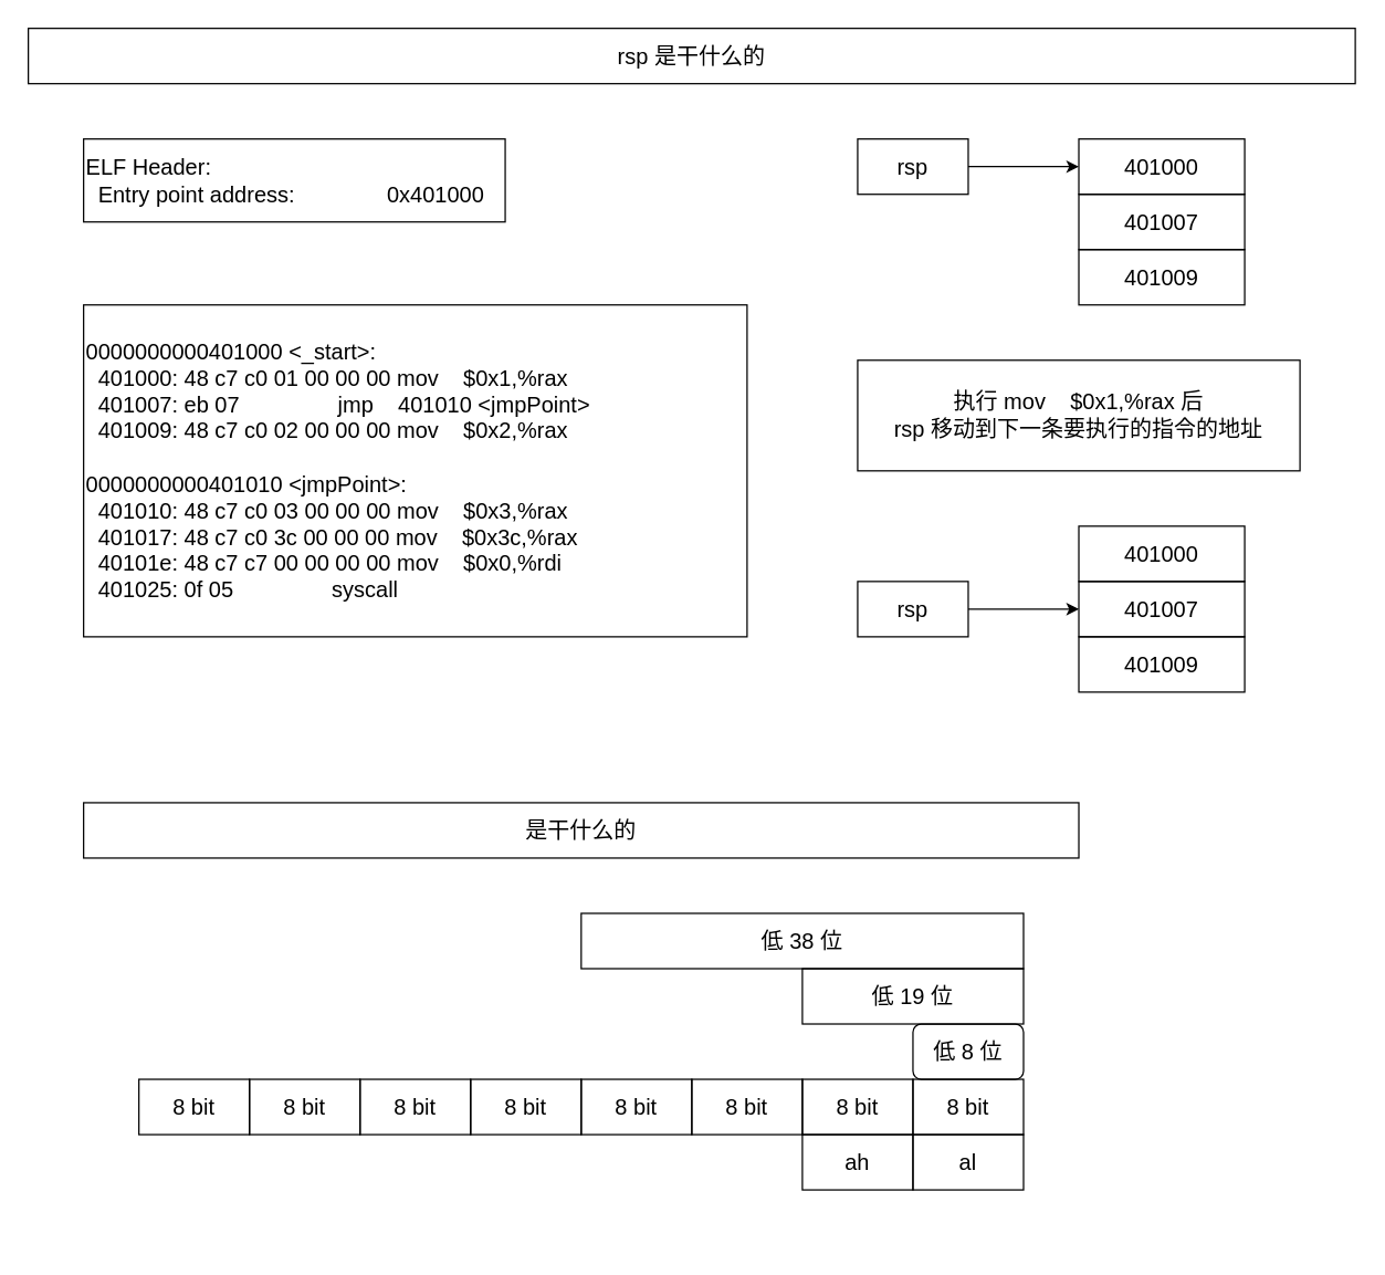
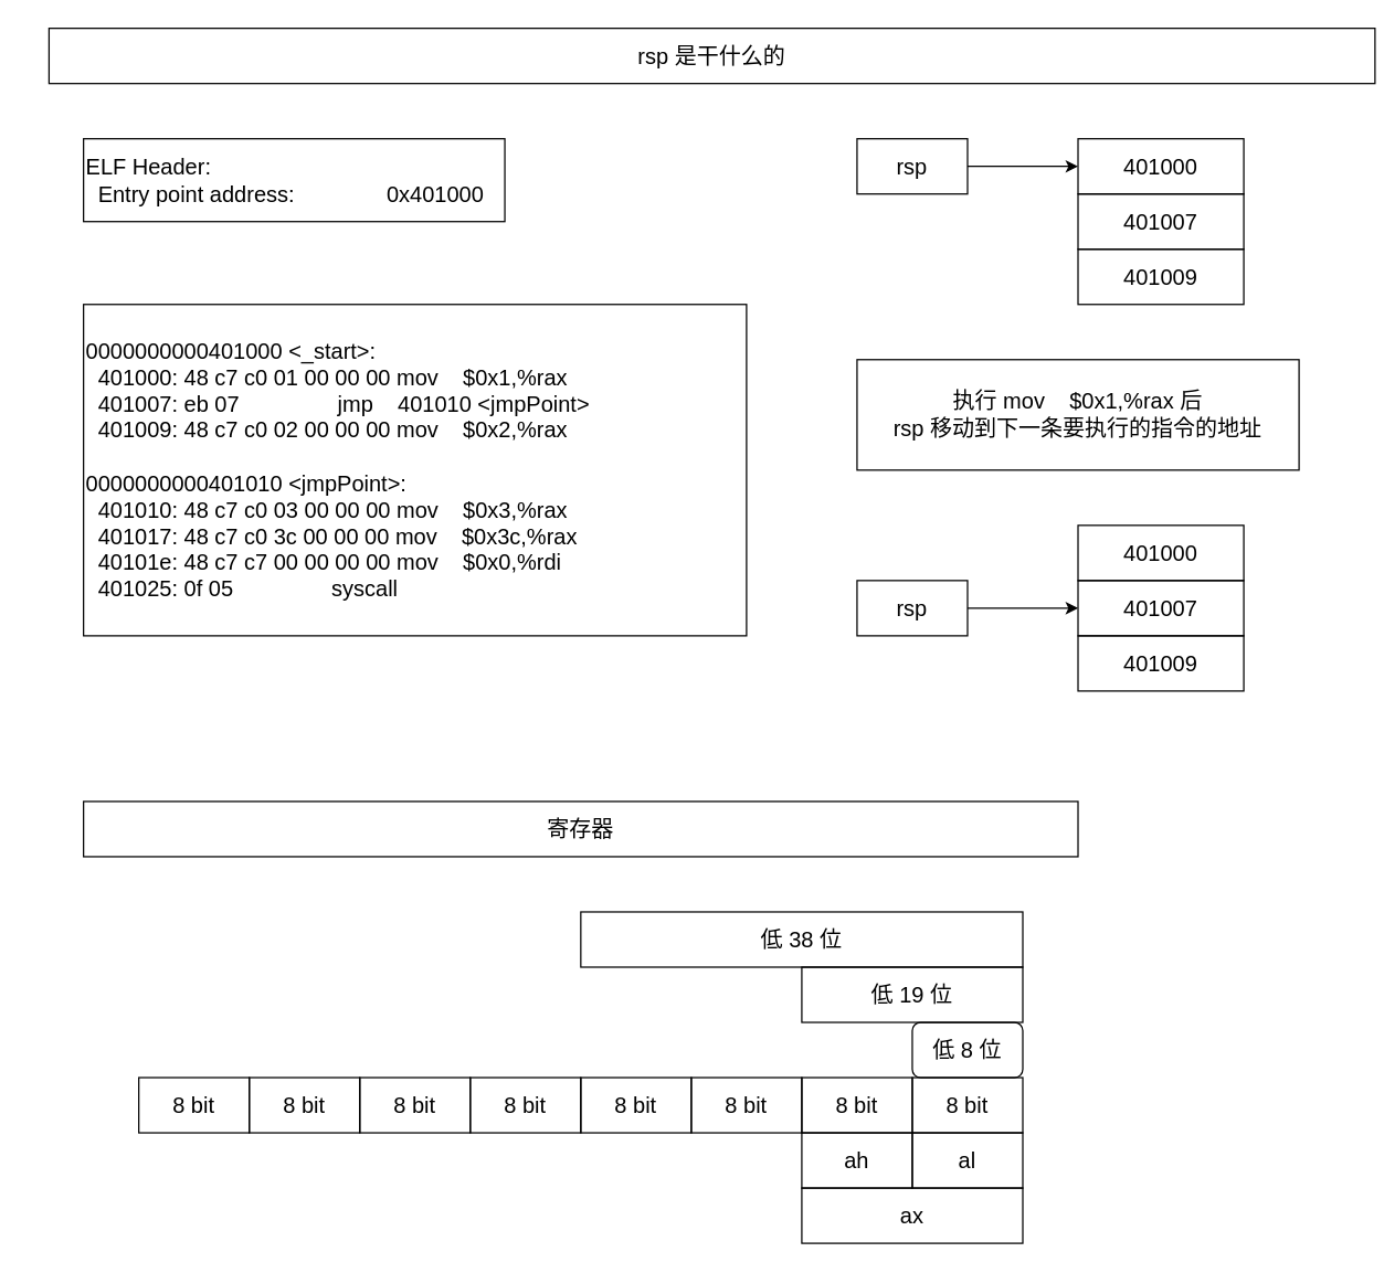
  <mxCell id="0" />
  <mxCell id="1" parent="0" />
- <mxCell id="2" value="rsp 是干什么的" style="rounded=0;whiteSpace=wrap;html=1;fillColor=none;fontSize=16;" parent="1" vertex="1"><mxGeometry x="20" y="20" width="960" height="40" as="geometry" /></mxCell>
+ <mxCell id="2" value="rsp 是干什么的" style="rounded=0;whiteSpace=wrap;html=1;fillColor=none;fontSize=16;" parent="1" vertex="1"><mxGeometry x="35" y="20" width="960" height="40" as="geometry" /></mxCell>
  <mxCell id="3" value="&lt;div style=&quot;font-size: 16px;&quot;&gt;0000000000401000 &amp;lt;_start&amp;gt;:&lt;/div&gt;&lt;div style=&quot;font-size: 16px;&quot;&gt;&amp;nbsp; 401000:&lt;span style=&quot;font-size: 16px;&quot;&gt;&#09;&lt;/span&gt;48 c7 c0 01 00 00 00 &lt;span style=&quot;font-size: 16px;&quot;&gt;&#09;&lt;/span&gt;mov&amp;nbsp; &amp;nbsp; $0x1,%rax&lt;/div&gt;&lt;div style=&quot;font-size: 16px;&quot;&gt;&amp;nbsp; 401007:&lt;span style=&quot;font-size: 16px;&quot;&gt;&#09;&lt;/span&gt;eb 07&amp;nbsp; &amp;nbsp; &amp;nbsp; &amp;nbsp; &amp;nbsp; &amp;nbsp; &amp;nbsp; &amp;nbsp; &lt;span style=&quot;font-size: 16px;&quot;&gt;&#09;&lt;/span&gt;jmp&amp;nbsp; &amp;nbsp; 401010 &amp;lt;jmpPoint&amp;gt;&lt;/div&gt;&lt;div style=&quot;font-size: 16px;&quot;&gt;&amp;nbsp; 401009:&lt;span style=&quot;font-size: 16px;&quot;&gt;&#09;&lt;/span&gt;48 c7 c0 02 00 00 00 &lt;span style=&quot;font-size: 16px;&quot;&gt;&#09;&lt;/span&gt;mov&amp;nbsp; &amp;nbsp; $0x2,%rax&lt;/div&gt;&lt;div style=&quot;font-size: 16px;&quot;&gt;&lt;br style=&quot;font-size: 16px;&quot;&gt;&lt;/div&gt;&lt;div style=&quot;font-size: 16px;&quot;&gt;0000000000401010 &amp;lt;jmpPoint&amp;gt;:&lt;/div&gt;&lt;div style=&quot;font-size: 16px;&quot;&gt;&amp;nbsp; 401010:&lt;span style=&quot;font-size: 16px;&quot;&gt;&#09;&lt;/span&gt;48 c7 c0 03 00 00 00 &lt;span style=&quot;font-size: 16px;&quot;&gt;&#09;&lt;/span&gt;mov&amp;nbsp; &amp;nbsp; $0x3,%rax&lt;/div&gt;&lt;div style=&quot;font-size: 16px;&quot;&gt;&amp;nbsp; 401017:&lt;span style=&quot;font-size: 16px;&quot;&gt;&#09;&lt;/span&gt;48 c7 c0 3c 00 00 00 &lt;span style=&quot;font-size: 16px;&quot;&gt;&#09;&lt;/span&gt;mov&amp;nbsp; &amp;nbsp; $0x3c,%rax&lt;/div&gt;&lt;div style=&quot;font-size: 16px;&quot;&gt;&amp;nbsp; 40101e:&lt;span style=&quot;font-size: 16px;&quot;&gt;&#09;&lt;/span&gt;48 c7 c7 00 00 00 00 &lt;span style=&quot;font-size: 16px;&quot;&gt;&#09;&lt;/span&gt;mov&amp;nbsp; &amp;nbsp; $0x0,%rdi&lt;/div&gt;&lt;div style=&quot;font-size: 16px;&quot;&gt;&amp;nbsp; 401025:&lt;span style=&quot;font-size: 16px;&quot;&gt;&#09;&lt;/span&gt;0f 05&amp;nbsp; &amp;nbsp; &amp;nbsp; &amp;nbsp; &amp;nbsp; &amp;nbsp; &amp;nbsp; &amp;nbsp; &lt;span style=&quot;font-size: 16px;&quot;&gt;&#09;&lt;/span&gt;syscall&lt;/div&gt;" style="rounded=0;whiteSpace=wrap;html=1;fillColor=none;align=left;fontSize=16;" parent="1" vertex="1"><mxGeometry x="60" y="220" width="480" height="240" as="geometry" /></mxCell>
  <mxCell id="4" value="&lt;span style=&quot;text-align: left; font-size: 16px;&quot;&gt;401000&lt;/span&gt;" style="rounded=0;whiteSpace=wrap;html=1;fillColor=none;fontSize=16;" parent="1" vertex="1"><mxGeometry x="780" y="100" width="120" height="40" as="geometry" /></mxCell>
  <mxCell id="5" value="&lt;span style=&quot;text-align: left; font-size: 16px;&quot;&gt;401007&lt;/span&gt;" style="rounded=0;whiteSpace=wrap;html=1;fillColor=none;fontSize=16;" parent="1" vertex="1"><mxGeometry x="780" y="140" width="120" height="40" as="geometry" /></mxCell>
  <mxCell id="6" value="&lt;span style=&quot;text-align: left; font-size: 16px;&quot;&gt;401009&lt;/span&gt;" style="rounded=0;whiteSpace=wrap;html=1;fillColor=none;fontSize=16;" parent="1" vertex="1"><mxGeometry x="780" y="180" width="120" height="40" as="geometry" /></mxCell>
  <mxCell id="7" value="&lt;div style=&quot;font-size: 16px;&quot;&gt;ELF Header:&lt;/div&gt;&lt;div style=&quot;font-size: 16px;&quot;&gt;&lt;span style=&quot;font-size: 16px;&quot;&gt;&amp;nbsp; Entry point address:&amp;nbsp; &amp;nbsp; &amp;nbsp; &amp;nbsp; &amp;nbsp; &amp;nbsp; &amp;nbsp; &amp;nbsp;0x401000&lt;/span&gt;&lt;/div&gt;" style="whiteSpace=wrap;html=1;fillColor=none;align=left;fontSize=16;" parent="1" vertex="1"><mxGeometry x="60" y="100" width="305" height="60" as="geometry" /></mxCell>
  <mxCell id="8" value="&lt;span style=&quot;text-align: left; font-size: 16px;&quot;&gt;401000&lt;/span&gt;" style="rounded=0;whiteSpace=wrap;html=1;fillColor=none;fontSize=16;" parent="1" vertex="1"><mxGeometry x="780" y="380" width="120" height="40" as="geometry" /></mxCell>
  <mxCell id="9" value="&lt;span style=&quot;text-align: left; font-size: 16px;&quot;&gt;401007&lt;/span&gt;" style="rounded=0;whiteSpace=wrap;html=1;fillColor=none;fontSize=16;" parent="1" vertex="1"><mxGeometry x="780" y="420" width="120" height="40" as="geometry" /></mxCell>
  <mxCell id="10" value="rsp" style="rounded=0;whiteSpace=wrap;html=1;fillColor=none;fontSize=16;" parent="1" vertex="1"><mxGeometry x="620" y="420" width="80" height="40" as="geometry" /></mxCell>
  <mxCell id="11" value="" style="endArrow=classic;html=1;rounded=0;fontSize=16;" parent="1" edge="1"><mxGeometry width="50" height="50" relative="1" as="geometry"><mxPoint x="700" y="440" as="sourcePoint" /><mxPoint x="780" y="440" as="targetPoint" /></mxGeometry></mxCell>
  <mxCell id="12" value="&lt;span style=&quot;text-align: left; font-size: 16px;&quot;&gt;401009&lt;/span&gt;" style="rounded=0;whiteSpace=wrap;html=1;fillColor=none;fontSize=16;" parent="1" vertex="1"><mxGeometry x="780" y="460" width="120" height="40" as="geometry" /></mxCell>
  <mxCell id="13" value="&lt;span style=&quot;text-align: left; font-size: 16px;&quot;&gt;执行 mov&amp;nbsp; &amp;nbsp; $0x1,%rax 后&lt;br style=&quot;font-size: 16px;&quot;&gt;&lt;/span&gt;&lt;span style=&quot;text-align: left; font-size: 16px;&quot;&gt;rsp 移动到下一条要执行的指令的地址&lt;/span&gt;&lt;span style=&quot;text-align: left; font-size: 16px;&quot;&gt;&lt;br style=&quot;font-size: 16px;&quot;&gt;&lt;/span&gt;" style="whiteSpace=wrap;html=1;fillColor=none;fontSize=16;" parent="1" vertex="1"><mxGeometry x="620" y="260" width="320" height="80" as="geometry" /></mxCell>
  <mxCell id="14" value="rsp" style="rounded=0;whiteSpace=wrap;html=1;fillColor=none;fontSize=16;" parent="1" vertex="1"><mxGeometry x="620" y="100" width="80" height="40" as="geometry" /></mxCell>
  <mxCell id="15" value="" style="endArrow=classic;html=1;rounded=0;fontSize=16;" parent="1" edge="1"><mxGeometry width="50" height="50" relative="1" as="geometry"><mxPoint x="700" y="120" as="sourcePoint" /><mxPoint x="780" y="120" as="targetPoint" /></mxGeometry></mxCell>
- <mxCell id="16" value="是干什么的" style="rounded=0;whiteSpace=wrap;html=1;fillColor=none;fontSize=16;" parent="1" vertex="1"><mxGeometry x="60" y="580" width="720" height="40" as="geometry" /></mxCell>
+ <mxCell id="16" value="寄存器" style="rounded=0;whiteSpace=wrap;html=1;fillColor=none;fontSize=16;" parent="1" vertex="1"><mxGeometry x="60" y="580" width="720" height="40" as="geometry" /></mxCell>
  <mxCell id="17" value="8 bit" style="rounded=0;whiteSpace=wrap;html=1;fontSize=16;fillColor=none;" parent="1" vertex="1"><mxGeometry x="100" y="780" width="80" height="40" as="geometry" /></mxCell>
  <mxCell id="18" value="8 bit" style="rounded=0;whiteSpace=wrap;html=1;fontSize=16;fillColor=none;" parent="1" vertex="1"><mxGeometry x="180" y="780" width="80" height="40" as="geometry" /></mxCell>
  <mxCell id="19" value="8 bit" style="rounded=0;whiteSpace=wrap;html=1;fontSize=16;fillColor=none;" parent="1" vertex="1"><mxGeometry x="260" y="780" width="80" height="40" as="geometry" /></mxCell>
  <mxCell id="20" value="8 bit" style="rounded=0;whiteSpace=wrap;html=1;fontSize=16;fillColor=none;" parent="1" vertex="1"><mxGeometry x="340" y="780" width="80" height="40" as="geometry" /></mxCell>
  <mxCell id="21" value="8 bit" style="rounded=0;whiteSpace=wrap;html=1;fontSize=16;fillColor=none;" parent="1" vertex="1"><mxGeometry x="420" y="780" width="80" height="40" as="geometry" /></mxCell>
  <mxCell id="22" value="8 bit" style="rounded=0;whiteSpace=wrap;html=1;fontSize=16;fillColor=none;" parent="1" vertex="1"><mxGeometry x="500" y="780" width="80" height="40" as="geometry" /></mxCell>
  <mxCell id="23" value="8 bit" style="rounded=0;whiteSpace=wrap;html=1;fontSize=16;fillColor=none;" parent="1" vertex="1"><mxGeometry x="580" y="780" width="80" height="40" as="geometry" /></mxCell>
  <mxCell id="24" value="8 bit" style="rounded=0;whiteSpace=wrap;html=1;fontSize=16;fillColor=none;" parent="1" vertex="1"><mxGeometry x="660" y="780" width="80" height="40" as="geometry" /></mxCell>
+ <mxCell id="25" value="ax" style="rounded=0;whiteSpace=wrap;html=1;fontSize=16;fillColor=none;" parent="1" vertex="1"><mxGeometry x="580" y="860" width="160" height="40" as="geometry" /></mxCell>
  <mxCell id="26" value="ah" style="rounded=0;whiteSpace=wrap;html=1;fontSize=16;fillColor=none;" parent="1" vertex="1"><mxGeometry x="580" y="820" width="80" height="40" as="geometry" /></mxCell>
  <mxCell id="27" value="al" style="rounded=0;whiteSpace=wrap;html=1;fontSize=16;fillColor=none;" parent="1" vertex="1"><mxGeometry x="660" y="820" width="80" height="40" as="geometry" /></mxCell>
  <mxCell id="28" value="低 8 位" style="whiteSpace=wrap;html=1;fontSize=16;fillColor=none;rounded=1;" parent="1" vertex="1"><mxGeometry x="660" y="740" width="80" height="40" as="geometry" /></mxCell>
  <mxCell id="29" value="低 19 位" style="rounded=0;whiteSpace=wrap;html=1;fontSize=16;fillColor=none;" parent="1" vertex="1"><mxGeometry x="580" y="700" width="160" height="40" as="geometry" /></mxCell>
  <mxCell id="30" value="低 38 位" style="rounded=0;whiteSpace=wrap;html=1;fontSize=16;fillColor=none;" parent="1" vertex="1"><mxGeometry x="420" y="660" width="320" height="40" as="geometry" /></mxCell>
